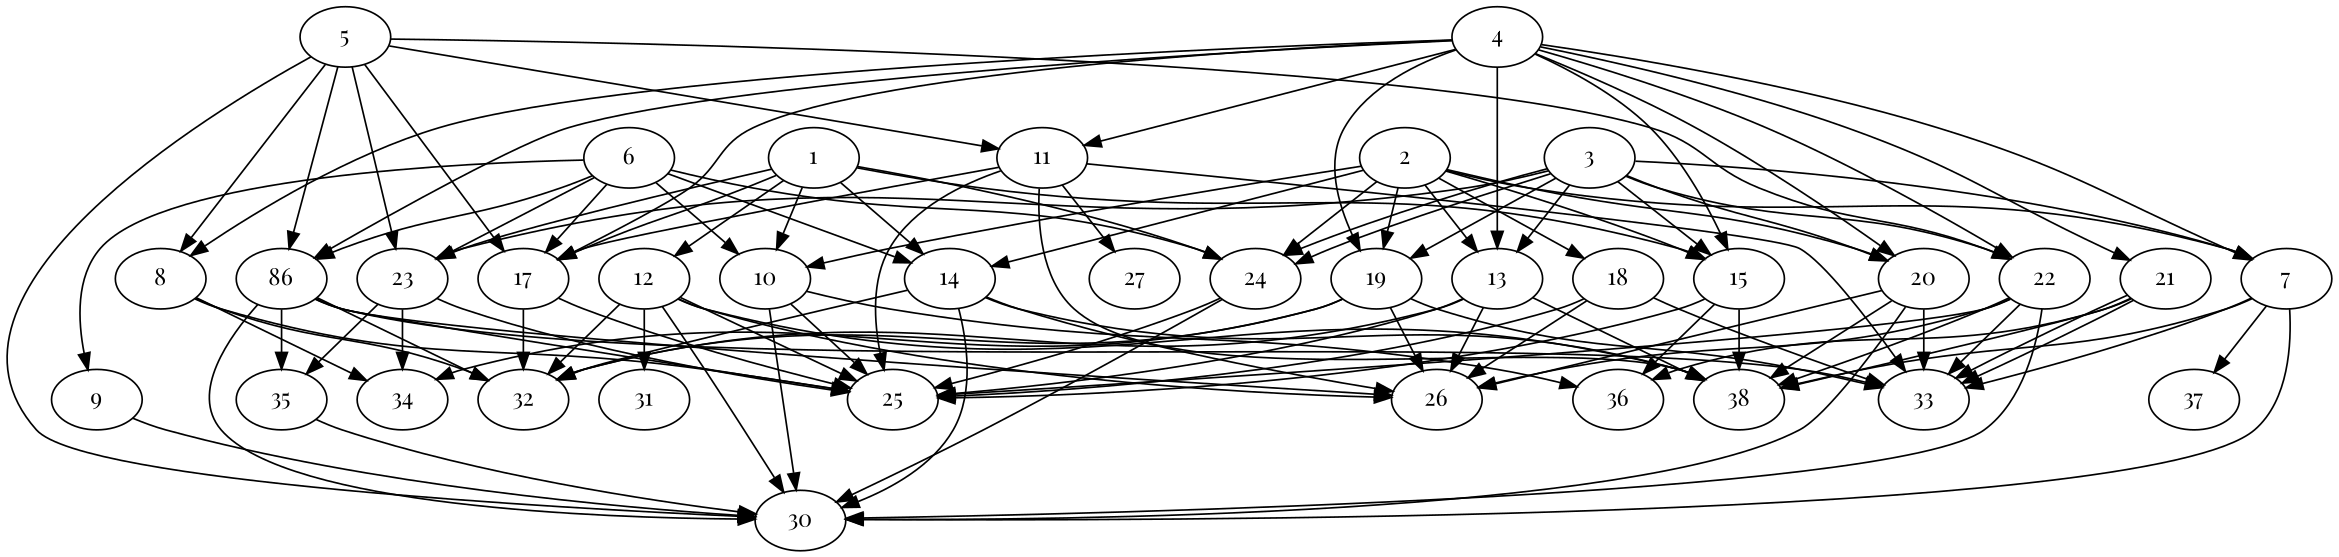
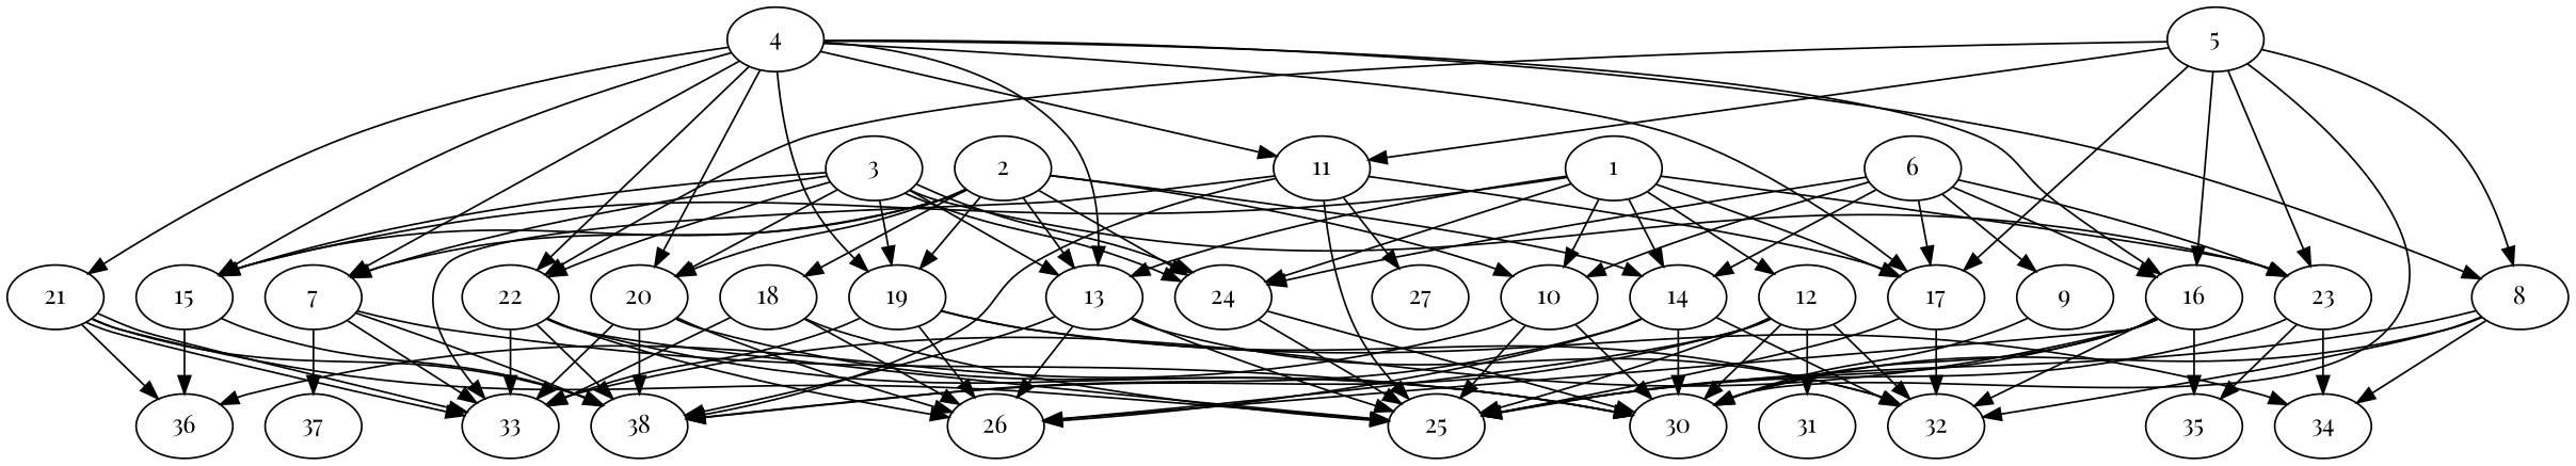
  digraph {
    fontname="Playfair Display"
    node [alpha=0.07 fontname="Playfair Display"]
    edge [fontname="Playfair Display"]
    1 [expect_size=4532330482146107904]
    10 [alpha=0.06 expect_size=889615219467467]
    12 [alpha=0.20 expect_size=239884586341892096000]
    13 [alpha=0.12 expect_size=3946635142071067648]
    14 [alpha=0.19 expect_size=1737955475090659344384]
    15 [alpha=0.13 expect_size=51770919419568208]
    17 [alpha=0.08 expect_size=2153979500956745728000]
    23 [expect_size=55000486015172688]
    24 [alpha=0.16 expect_size=1899189396602760462336]
    30 [alpha=0.14 expect_size=3900395609822447104]
    25 [alpha=0.04 expect_size=37687933034404840]
    36 [alpha=0.08 expect_size=15995722106990166]
    n13 [alpha=0.17 expect_size=34339604016898800 label=38]
    32 [alpha=0.19 expect_size=109823933680130096]
    26 [expect_size=60986347407452680]
    31 [alpha=0.18 expect_size=3936897961364054605824]
    34 [alpha=0.08 expect_size=3898639515200103424]
    35 [alpha=0.04 expect_size=158201846655945184]
    2 [alpha=0.12 expect_size=150287200648271104]
    7 [expect_size=880020174535508480]
    18 [alpha=0.18 expect_size=14239022355491823026176]
    19 [alpha=0.02 expect_size=8544225548450209792]
    20 [expect_size=8761419483932786688000]
    33 [alpha=0.19 expect_size=108002106761237104]
    37 [alpha=0.10 expect_size=143790575968089840]
    3 [alpha=0.11 expect_size=41396098206764920]
    22 [alpha=0.06 expect_size=14572476657770193485824]
    4 [alpha=0.14 expect_size=6042204832008241152000]
    8 [alpha=0.18 expect_size=875724665647016448]
    11 [alpha=0.12 expect_size=134006138688407808]
-   16 [expect_size=16953836908789008 label=86]
+   16 [expect_size=16953836908789008]
    21 [alpha=0.17 expect_size=49135910500189264]
    27 [alpha=0.06 expect_size=3912631142910382833664]
    5 [alpha=0.10 expect_size=13323996062296527863808]
    6 [alpha=0.14 expect_size=37984941729353039872]
    9 [alpha=0.16 expect_size=94403979621893680]
    1 -> 10
    1 -> 12
+   1 -> 13
    1 -> 14
    1 -> 15
    1 -> 17
    1 -> 23
    1 -> 24
    10 -> 30
    10 -> 25
    10 -> 36
    12 -> 30
    12 -> 25
    12 -> n13
    12 -> 32
    12 -> 26
    12 -> 31
    13 -> 25
    13 -> n13
    13 -> 32
    13 -> 26
    14 -> 30
    14 -> n13
    14 -> 32
    14 -> 26
    15 -> 36
    15 -> n13
    17 -> 25
    17 -> 32
    23 -> 25
    23 -> 34
    23 -> 35
    24 -> 30
    24 -> 25
    2 -> 10
    2 -> 13
    2 -> 14
    2 -> 15
    2 -> 24
    2 -> 7
    2 -> 18
    2 -> 19
    2 -> 20
    7 -> 30
    7 -> n13
    7 -> 33
    7 -> 37
    18 -> 25
    18 -> 26
    18 -> 33
    19 -> 32
    19 -> 26
    19 -> 34
    19 -> 33
    20 -> 30
    20 -> n13
    20 -> 26
    20 -> 33
    3 -> 13
    3 -> 15
    3 -> 23
    3 -> 24
    3 -> 24
    3 -> 7
    3 -> 19
    3 -> 20
    3 -> 22
    22 -> 30
    22 -> 25
    22 -> n13
    22 -> 26
    22 -> 33
    4 -> 13
    4 -> 15
    4 -> 17
    4 -> 7
    4 -> 19
    4 -> 20
    4 -> 22
    4 -> 8
    4 -> 11
    4 -> 16
    4 -> 21
-   35 -> 30
+   8 -> 30
    8 -> 25
    8 -> 32
    8 -> 34
    11 -> 17
    11 -> 25
    11 -> n13
    11 -> 33
    11 -> 27
    16 -> 30
    16 -> 25
    16 -> 32
    16 -> 26
    16 -> 35
    16 -> 33
-   15 -> 25
+   21 -> 25
    21 -> 36
    21 -> n13
    21 -> 33
    21 -> 33
    5 -> 17
    5 -> 23
    5 -> 30
    5 -> 22
    5 -> 8
    5 -> 11
    5 -> 16
    6 -> 10
    6 -> 14
    6 -> 17
    6 -> 23
    6 -> 24
    6 -> 16
    6 -> 9
    9 -> 30
  }
